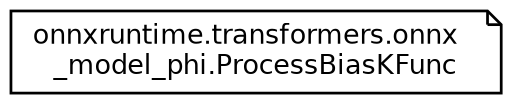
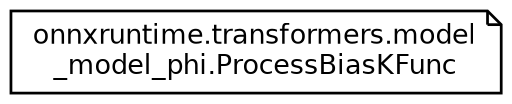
  digraph {
    rankdir=TB
-   n1 [color=black fillcolor=white fontname=Helvetica fontsize=10 height=0.2 label="onnxruntime.transformers.onnx\l_model_phi.ProcessBiasKFunc" shape=note style=filled width=0.4]
+   n1 [color=black fillcolor=white fontname=Helvetica fontsize=10 height=0.2 label="onnxruntime.transformers.model\l_model_phi.ProcessBiasKFunc" shape=note style=filled width=0.4]
  }
